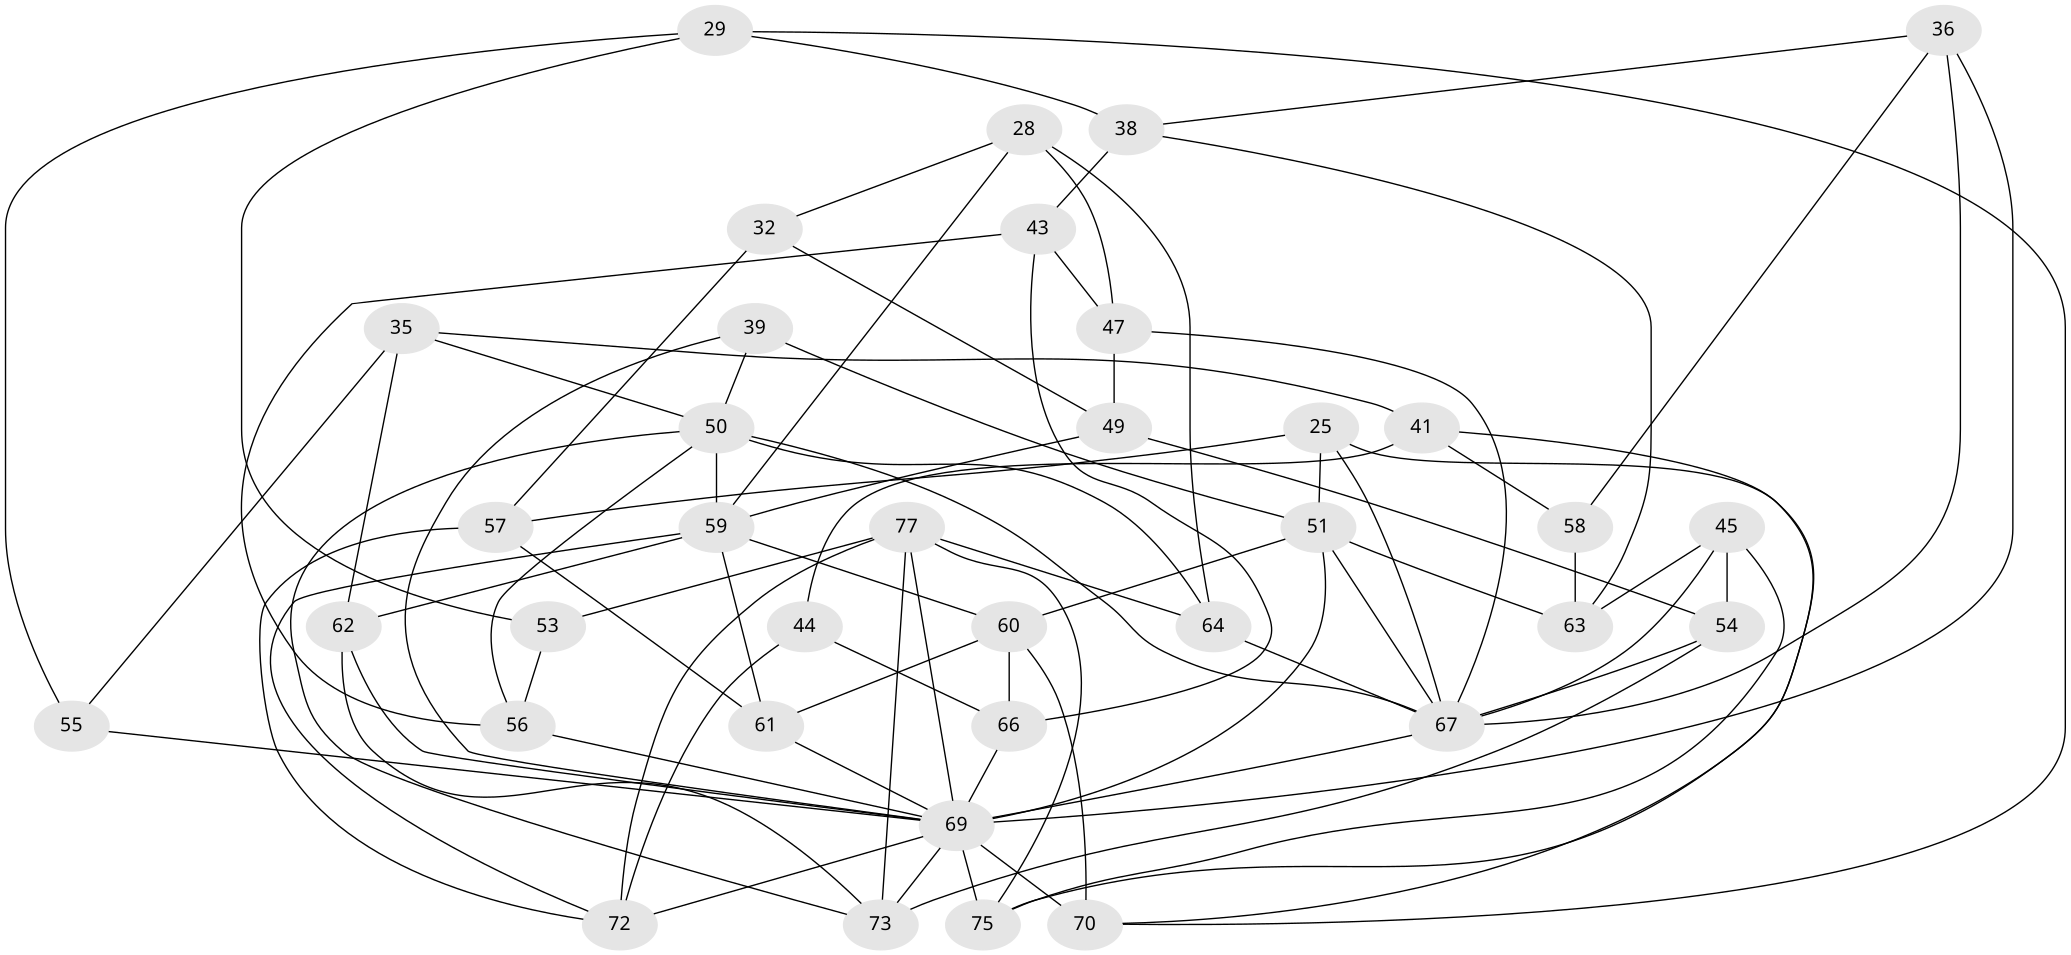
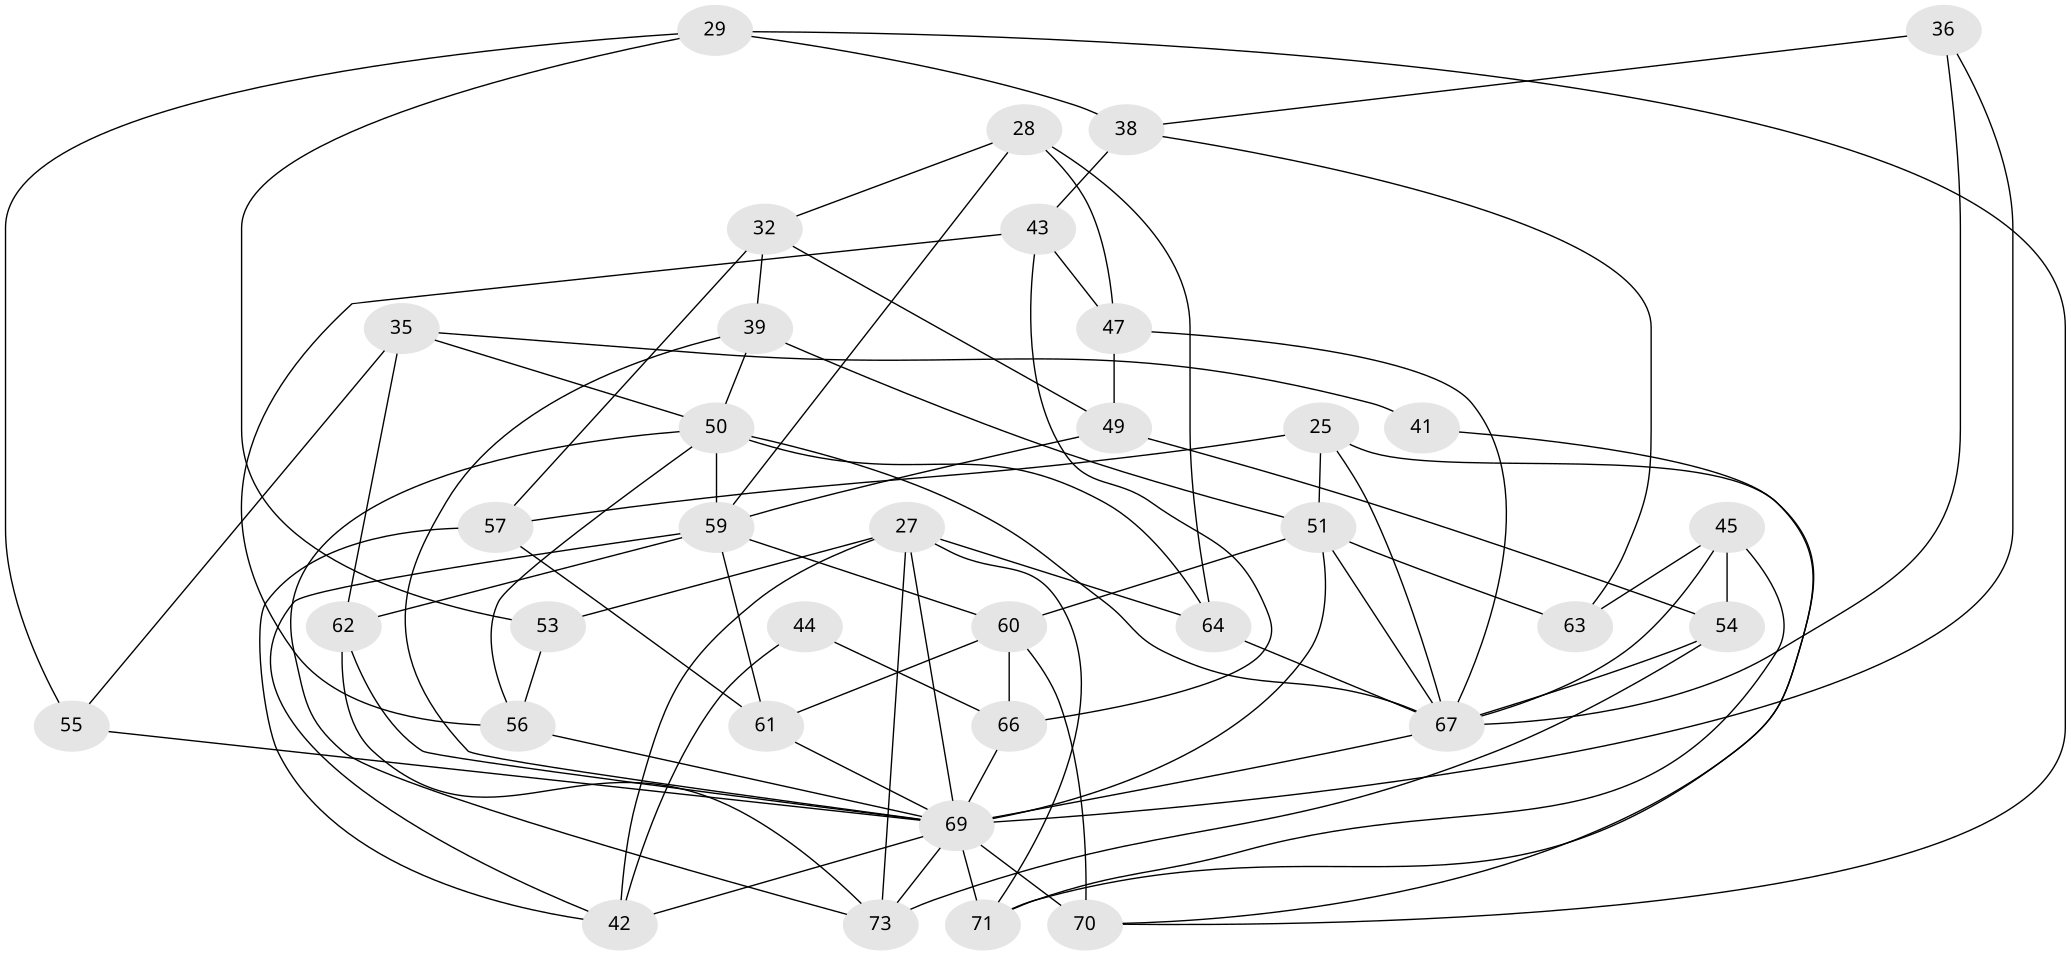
  graph {
    fontname="Noto Sans"
    node [color=gray90 fontname="Noto Sans" style=filled]
    edge [fontname="Noto Sans"]
    51 [super="+33"]
    67 [super="+16+46+34"]
    69 [super="+6+8+65"]
    63 [super="+18"]
    60 [super="+23"]
    25
    57
    70 [super="+68"]
-   72 [super="+20"]
+   72 [super="+20" label=42]
    61 [super="+26"]
-   27 [super="+22" label=77]
+   27 [super="+22"]
    53
    64
-   71 [super="+10" label=75]
+   71 [super="+10"]
    73 [super="+1+12"]
    56 [super="+24"]
    32 [super="+15"]
    39 [super="+37"]
    49
    28
    47
    59 [super="+40"]
    62 [super="+42+52"]
    29
    38
    55
    43
    50 [super="+30"]
    54
    35
    41
-   58
    44
    36
    66
    45
    51 -- 67
    51 -- 69 [weight=2]
    51 -- 63
    51 -- 60
    67 -- 69 [weight=2]
    69 -- 70 [weight=2]
    69 -- 72
    69 -- 71 [weight=3]
    69 -- 73
    60 -- 70 [weight=2]
    60 -- 61
    60 -- 66
    25 -- 51
    25 -- 67
    25 -- 57
    25 -- 70
    57 -- 72
    57 -- 61
    61 -- 69 [weight=2]
    27 -- 69 [weight=2]
    27 -- 72
    27 -- 53
    27 -- 64
    27 -- 71
    27 -- 73 [weight=2]
    53 -- 56 [weight=2]
    64 -- 67
    56 -- 69 [weight=2]
    32 -- 57
+   32 -- 39
    32 -- 49
    39 -- 51 [weight=2]
    39 -- 69
    39 -- 50 [weight=2]
    49 -- 59
    49 -- 54
    28 -- 64
    28 -- 32
    28 -- 47
    28 -- 59
    47 -- 67
    47 -- 49
    59 -- 60
    59 -- 72
    59 -- 61 [weight=2]
    59 -- 62 [weight=4]
    62 -- 69 [weight=2]
    62 -- 73
    29 -- 70
    29 -- 53
    29 -- 38
    29 -- 55
    38 -- 63
    38 -- 43
    55 -- 69 [weight=2]
    43 -- 56
    43 -- 47
    43 -- 66
    50 -- 67
    50 -- 64
    50 -- 73 [weight=2]
    50 -- 56
    50 -- 59 [weight=2]
    54 -- 67
    54 -- 73
    35 -- 62
    35 -- 55
    35 -- 50
    35 -- 41
    41 -- 71
-   41 -- 58
-   41 -- 44
-   58 -- 63
    44 -- 72 [weight=2]
    44 -- 66
    36 -- 67
    36 -- 69
    36 -- 38
-   36 -- 58
    66 -- 69
    45 -- 67
    45 -- 63
    45 -- 71
    45 -- 54
  }
